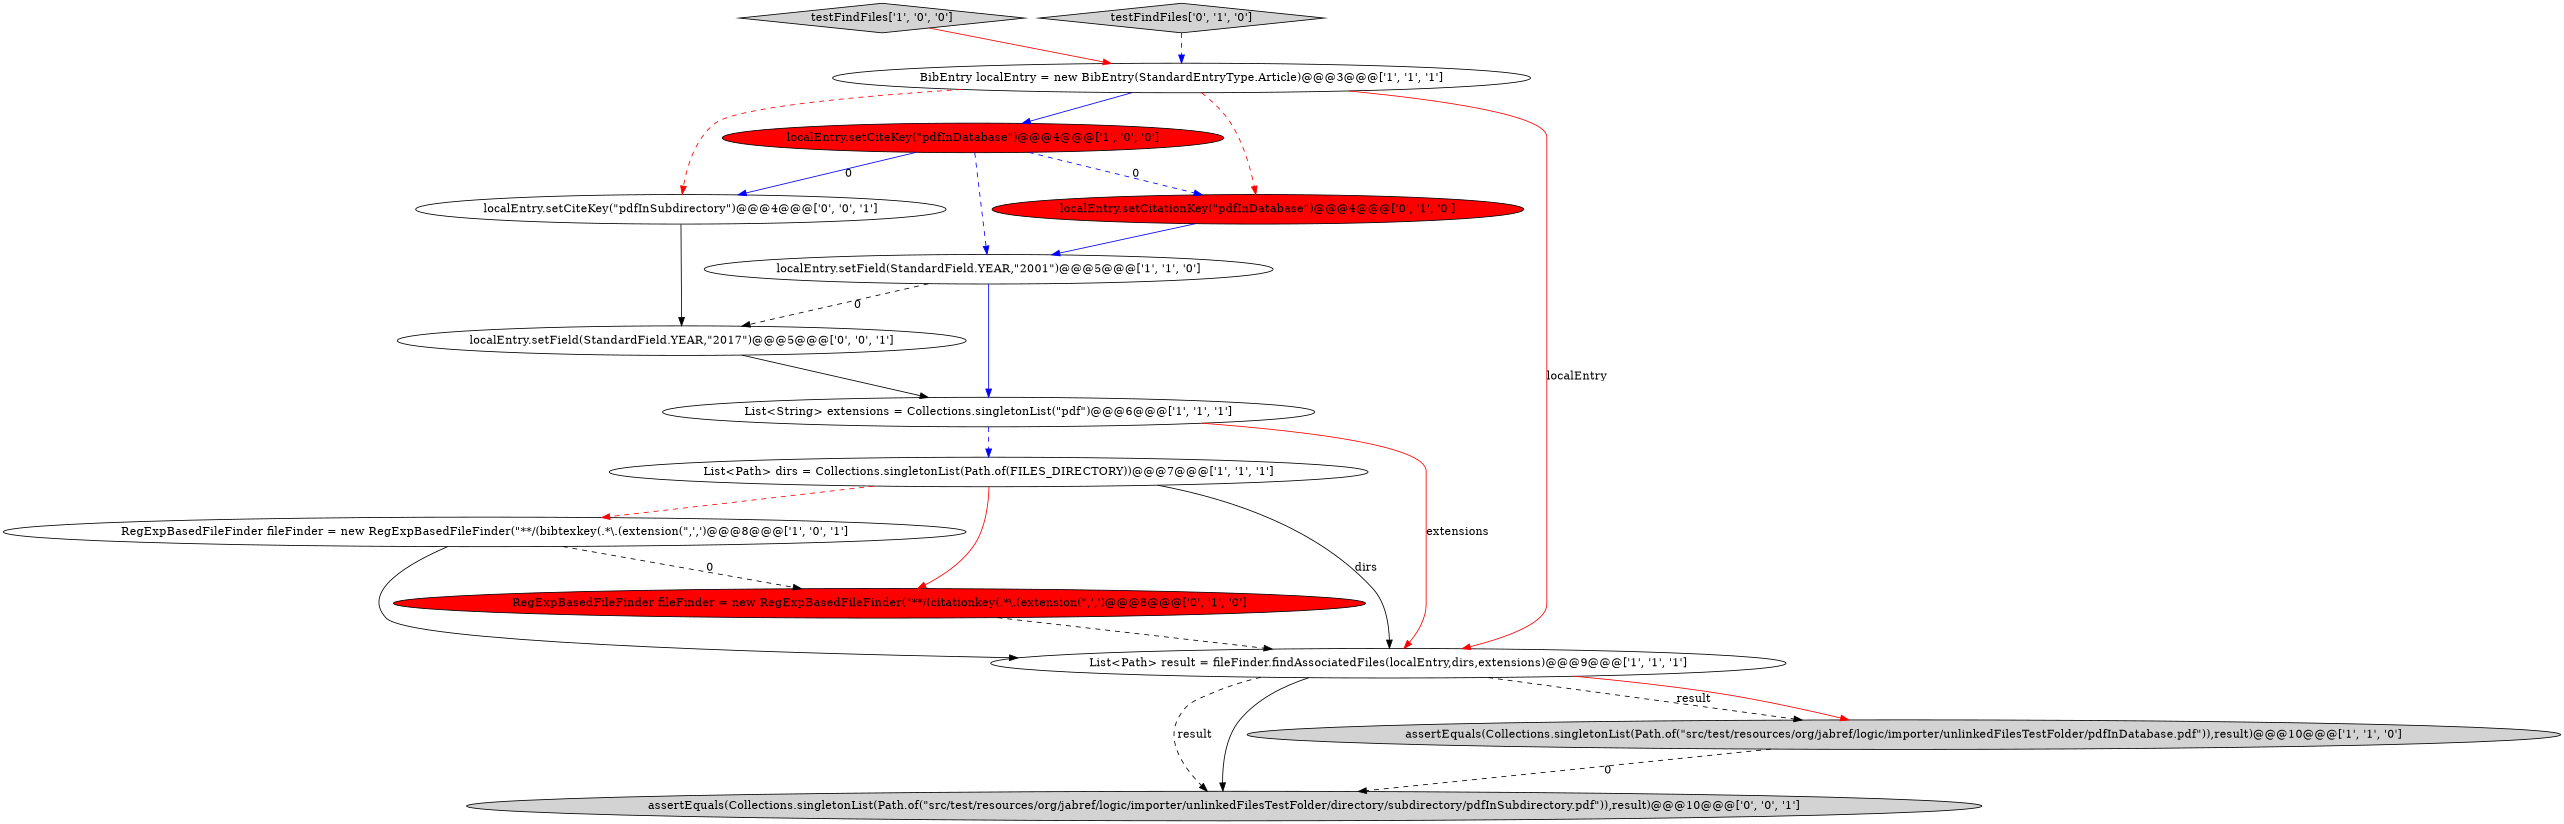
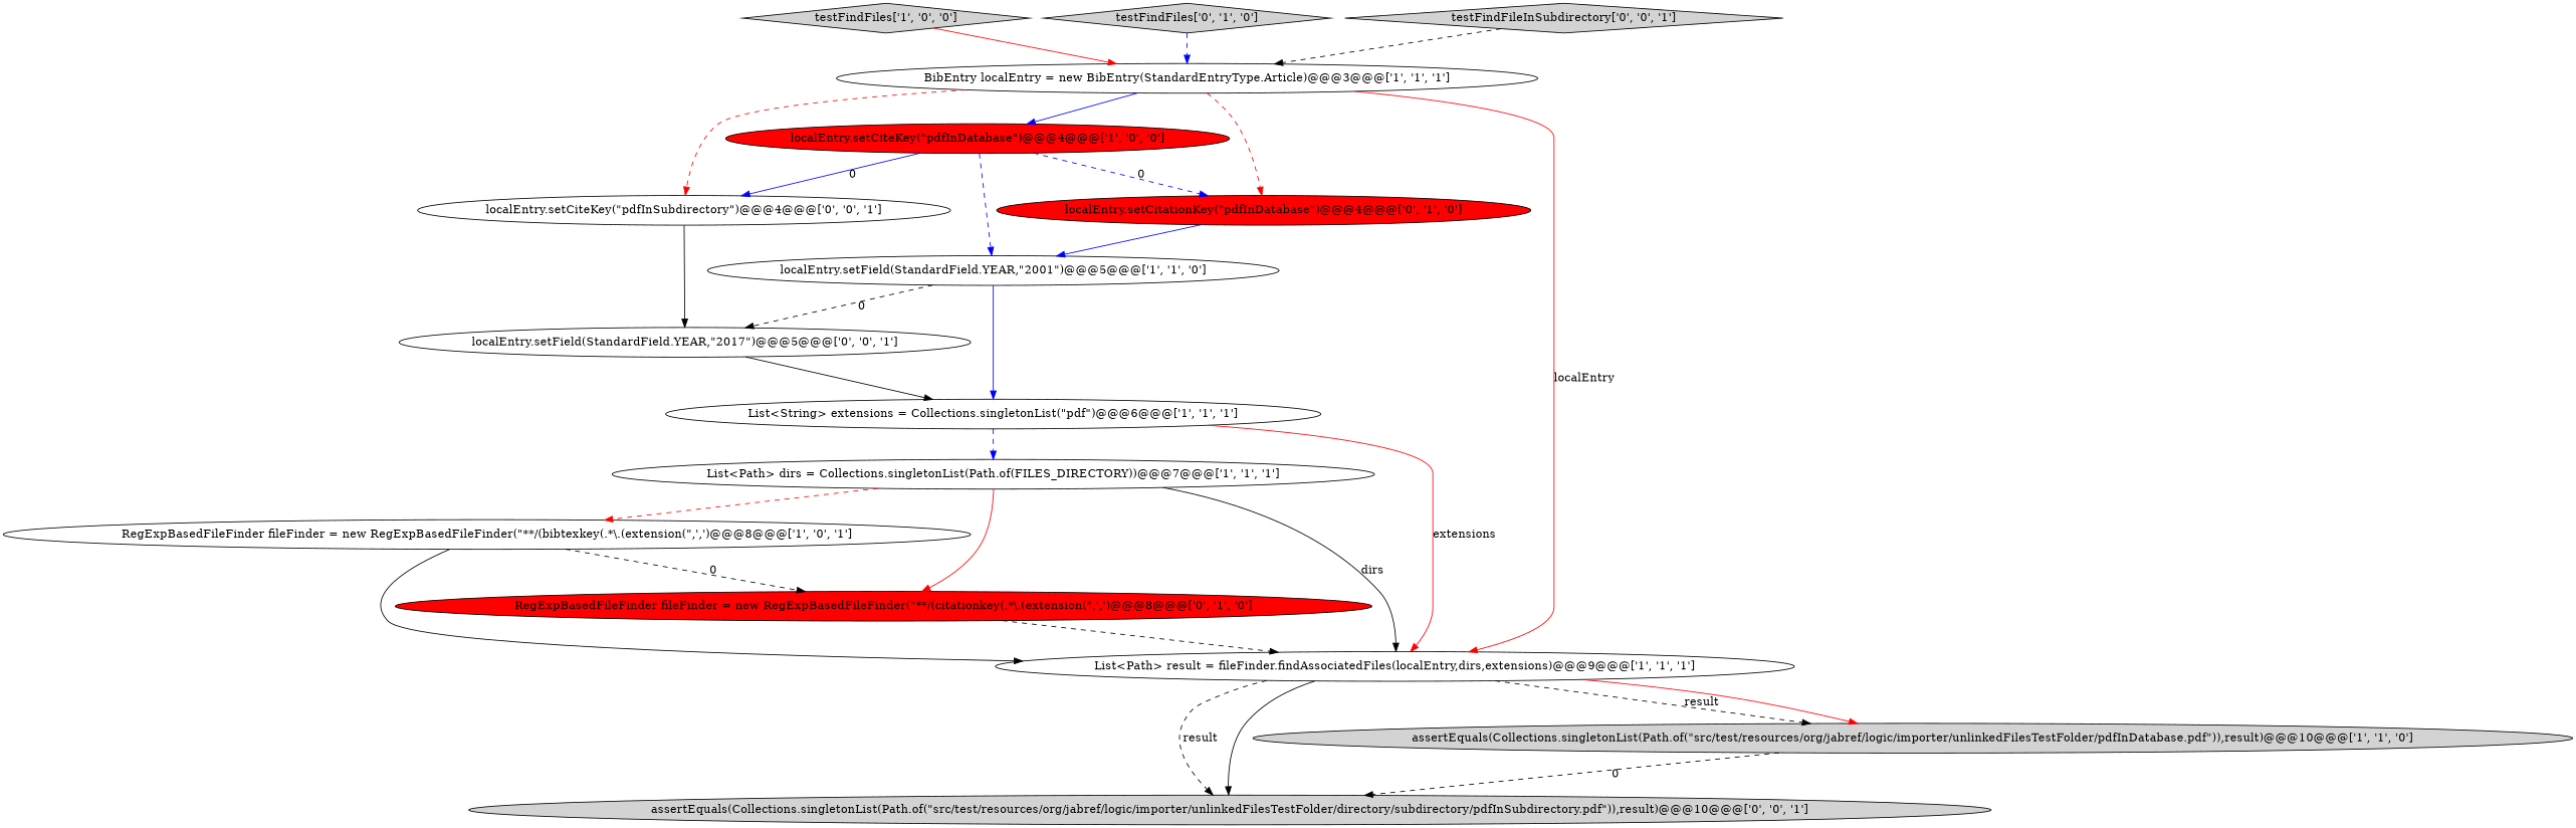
  digraph {
    node [fillcolor=white shape=ellipse style=filled]
    edge [style=solid color=black]
    n1 [fillcolor=red label="localEntry.setCitationKey(\"pdfInDatabase\")@@@4@@@['0', '1', '0']"]
    n2 [label="localEntry.setField(StandardField.YEAR,\"2001\")@@@5@@@['1', '1', '0']"]
    n3 [label="List<Path> dirs = Collections.singletonList(Path.of(FILES_DIRECTORY))@@@7@@@['1', '1', '1']"]
    n4 [fillcolor=red label="RegExpBasedFileFinder fileFinder = new RegExpBasedFileFinder(\"**/(citationkey(.*\\.(extension(\",',')@@@8@@@['0', '1', '0']"]
    n5 [label="List<Path> result = fileFinder.findAssociatedFiles(localEntry,dirs,extensions)@@@9@@@['1', '1', '1']"]
    n6 [label="RegExpBasedFileFinder fileFinder = new RegExpBasedFileFinder(\"**/(bibtexkey(.*\\.(extension(\",',')@@@8@@@['1', '0', '1']"]
    n7 [fillcolor=lightgray label="assertEquals(Collections.singletonList(Path.of(\"src/test/resources/org/jabref/logic/importer/unlinkedFilesTestFolder/pdfInDatabase.pdf\")),result)@@@10@@@['1', '1', '0']"]
    n8 [fillcolor=lightgray label="assertEquals(Collections.singletonList(Path.of(\"src/test/resources/org/jabref/logic/importer/unlinkedFilesTestFolder/directory/subdirectory/pdfInSubdirectory.pdf\")),result)@@@10@@@['0', '0', '1']"]
    n9 [fillcolor=lightgray label="testFindFiles['1', '0', '0']" shape=diamond]
    n10 [label="BibEntry localEntry = new BibEntry(StandardEntryType.Article)@@@3@@@['1', '1', '1']"]
    n11 [label="localEntry.setField(StandardField.YEAR,\"2017\")@@@5@@@['0', '0', '1']"]
    n12 [label="List<String> extensions = Collections.singletonList(\"pdf\")@@@6@@@['1', '1', '1']"]
    n13 [label="localEntry.setCiteKey(\"pdfInSubdirectory\")@@@4@@@['0', '0', '1']"]
    n14 [fillcolor=red label="localEntry.setCiteKey(\"pdfInDatabase\")@@@4@@@['1', '0', '0']"]
    n15 [fillcolor=lightgray label="testFindFiles['0', '1', '0']" shape=diamond]
+   n16 [fillcolor=lightgray label="testFindFileInSubdirectory['0', '0', '1']" shape=diamond]
    n1 -> n2 [color=blue]
    n2 -> n11 [label=0 style=dashed]
    n2 -> n12 [color=blue]
    n3 -> n4 [color=red]
    n3 -> n5 [label=dirs]
    n3 -> n6 [style=dashed color=red]
    n4 -> n5 [style=dashed]
    n5 -> n7 [label=result style=dashed]
    n5 -> n7 [color=red]
    n5 -> n8 [label=result style=dashed]
    n5 -> n8
    n6 -> n4 [label=0 style=dashed]
    n6 -> n5
    n7 -> n8 [label=0 style=dashed]
    n9 -> n10 [color=red]
    n10 -> n1 [style=dashed color=red]
    n10 -> n5 [label=localEntry color=red]
    n10 -> n13 [style=dashed color=red]
    n10 -> n14 [color=blue]
    n11 -> n12
    n12 -> n3 [style=dashed color=blue]
    n12 -> n5 [label=extensions color=red]
    n13 -> n11
    n14 -> n1 [label=0 style=dashed color=blue]
    n14 -> n2 [style=dashed color=blue]
    n14 -> n13 [label=0 color=blue]
    n15 -> n10 [style=dashed color=blue]
+   n16 -> n10 [style=dashed]
  }
